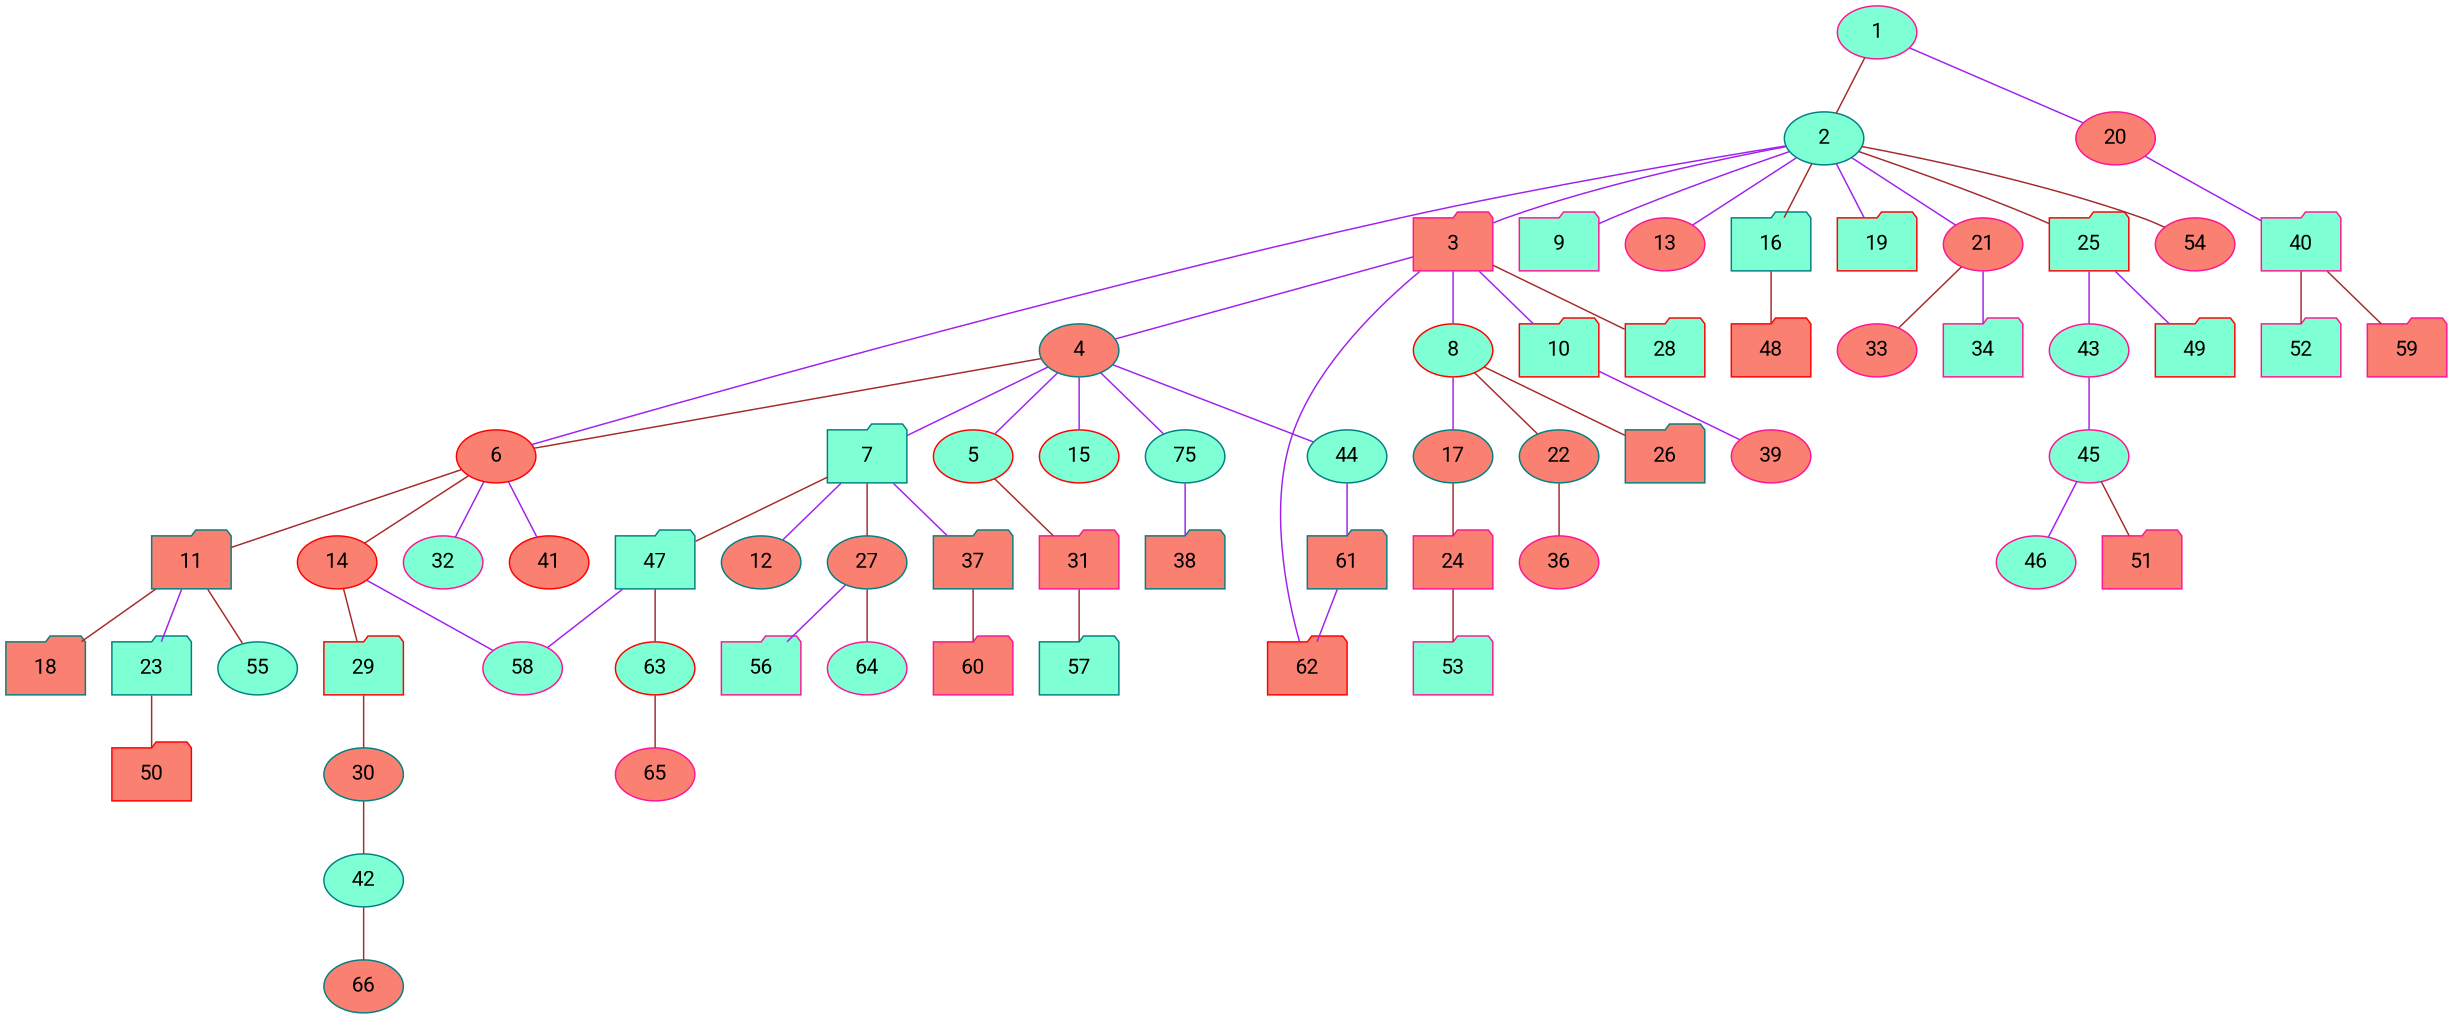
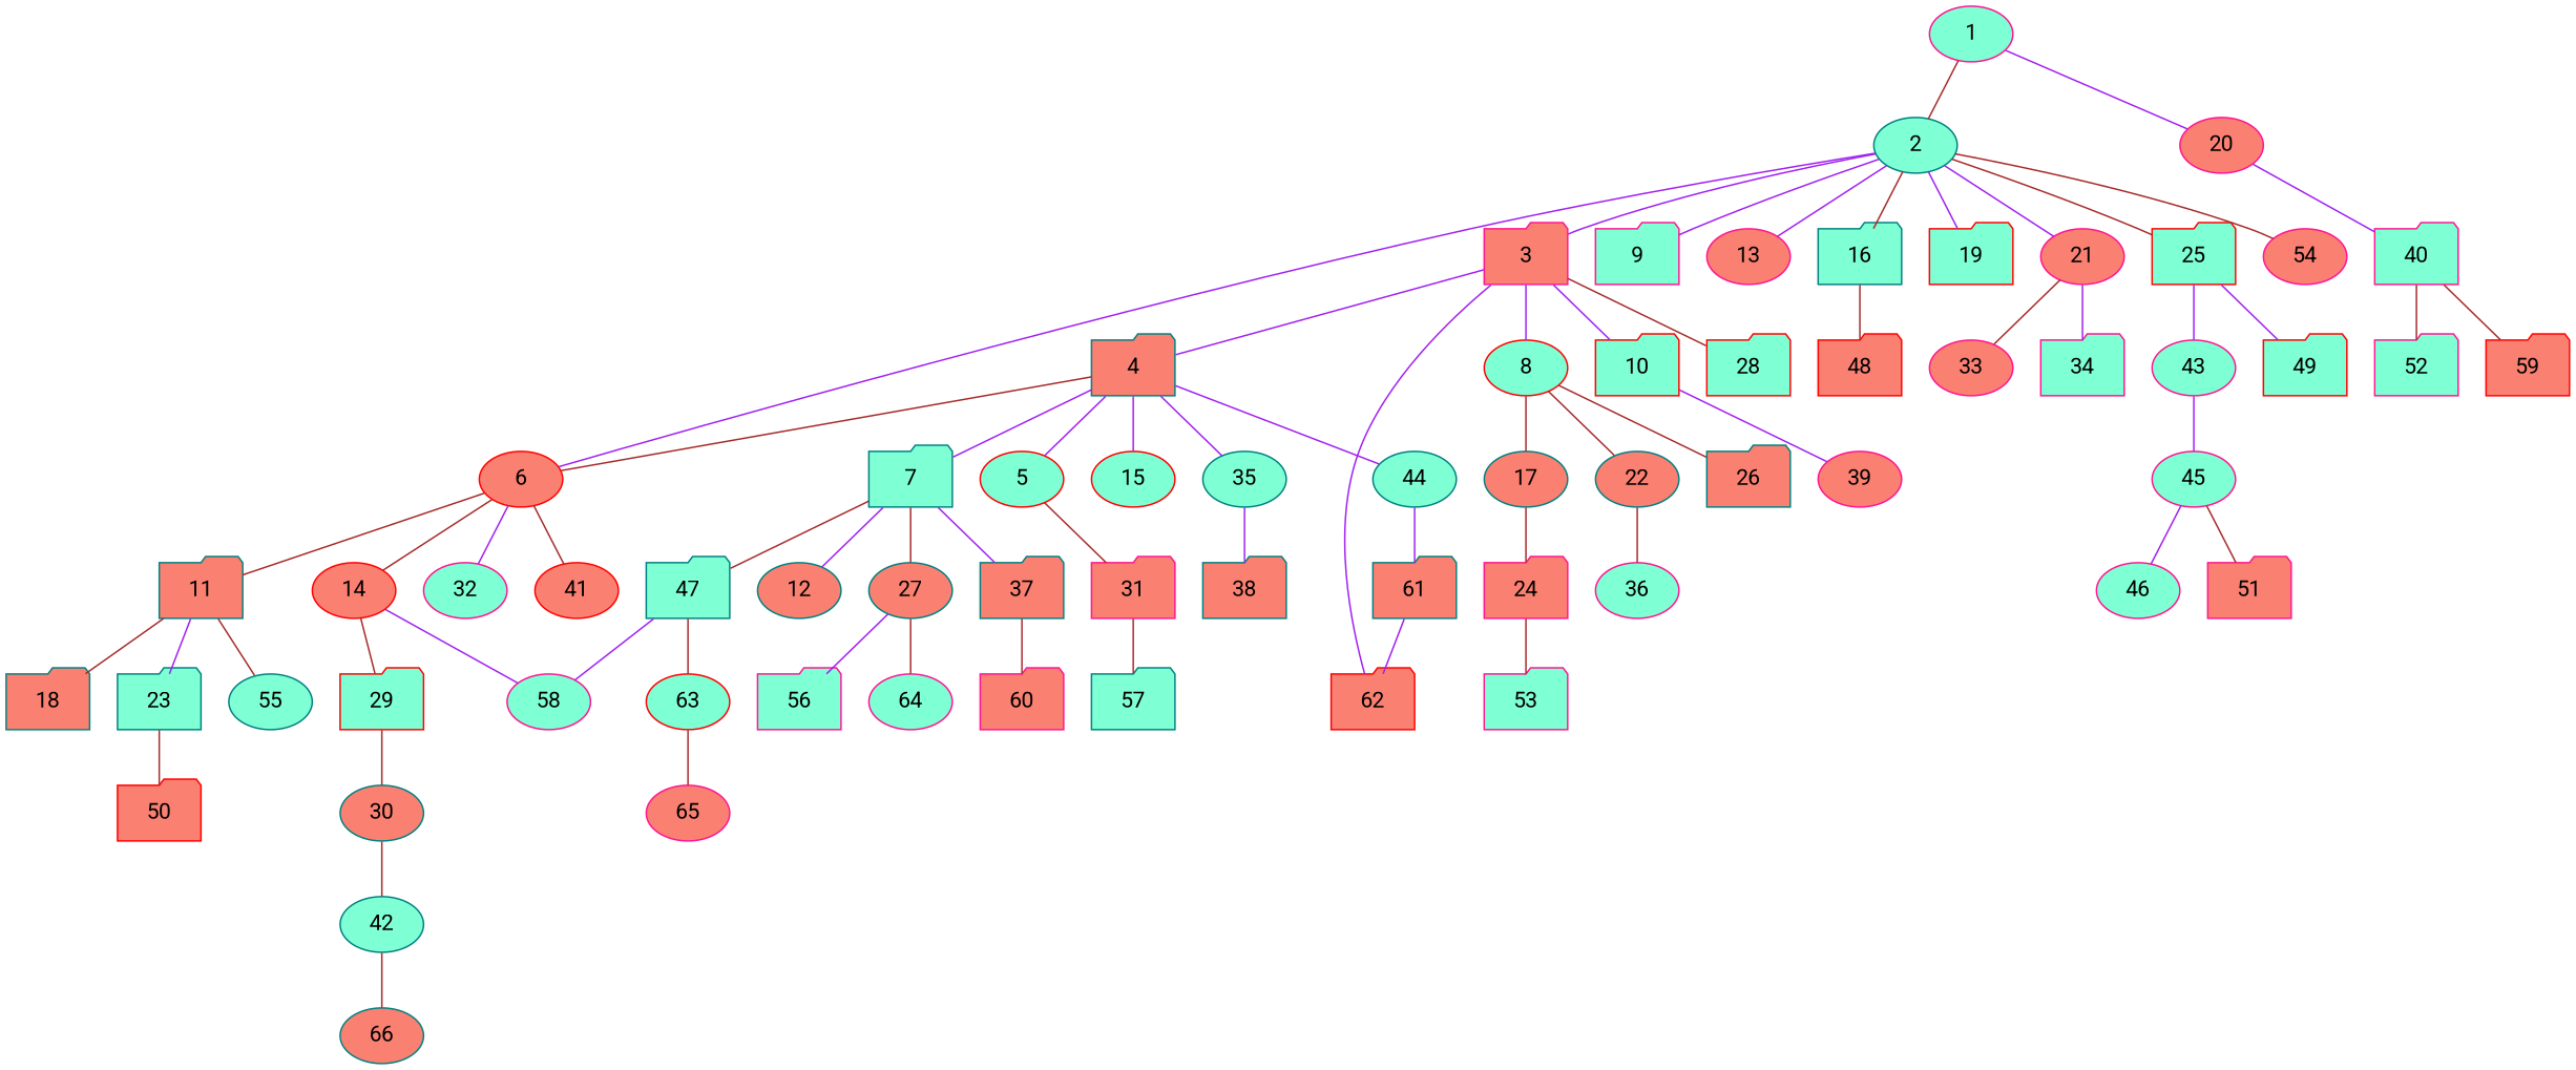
  graph {
    fontname=Roboto
    node [color=deeppink fillcolor=aquamarine fontname=Roboto shape=ellipse style=filled]
    edge [color=brown fontname=Roboto]
    2 [color=teal]
    1
    20 [fillcolor=salmon]
    3 [fillcolor=salmon shape=folder]
    6 [color=red fillcolor=salmon]
    9 [shape=folder]
    13 [fillcolor=salmon]
    16 [color=teal shape=folder]
    19 [color=red shape=folder]
    21 [fillcolor=salmon]
    25 [color=red shape=folder]
    54 [fillcolor=salmon]
    40 [shape=folder]
-   4 [color=teal fillcolor=salmon]
+   4 [color=teal fillcolor=salmon shape=folder]
    8 [color=red]
    10 [color=red shape=folder]
    28 [color=red shape=folder]
    62 [color=red fillcolor=salmon shape=folder]
    11 [color=teal fillcolor=salmon shape=folder]
    14 [color=red fillcolor=salmon]
    32
    41 [color=red fillcolor=salmon]
    48 [color=red fillcolor=salmon shape=folder]
    33 [fillcolor=salmon]
    34 [shape=folder]
    43
    49 [color=red shape=folder]
    5 [color=red]
    7 [color=teal shape=folder]
    15 [color=red]
-   35 [color=teal label=75]
+   35 [color=teal]
    44 [color=teal]
    17 [color=teal fillcolor=salmon]
    22 [color=teal fillcolor=salmon]
    26 [color=teal fillcolor=salmon shape=folder]
    39 [fillcolor=salmon]
    31 [fillcolor=salmon shape=folder]
    12 [color=teal fillcolor=salmon]
    27 [color=teal fillcolor=salmon]
    37 [color=teal fillcolor=salmon shape=folder]
    47 [color=teal shape=folder]
    38 [color=teal fillcolor=salmon shape=folder]
    61 [color=teal fillcolor=salmon shape=folder]
    57 [color=teal shape=folder]
    18 [color=teal fillcolor=salmon shape=folder]
    23 [color=teal shape=folder]
    55 [color=teal]
    29 [color=red shape=folder]
    58
    56 [shape=folder]
    64
    60 [fillcolor=salmon shape=folder]
    63 [color=red]
    24 [fillcolor=salmon shape=folder]
-   36 [fillcolor=salmon]
+   36
    50 [color=red fillcolor=salmon shape=folder]
    30 [color=teal fillcolor=salmon]
    53 [shape=folder]
    52 [shape=folder]
-   59 [fillcolor=salmon shape=folder]
+   59 [color=red fillcolor=salmon shape=folder]
    45
    42 [color=teal]
    66 [color=teal fillcolor=salmon]
    46
    51 [fillcolor=salmon shape=folder]
    65 [fillcolor=salmon]
    2 -- 3 [color=purple]
    2 -- 6 [color=purple]
    2 -- 9 [color=purple]
    2 -- 13 [color=purple]
    2 -- 16
    2 -- 19 [color=purple]
    2 -- 21 [color=purple]
    2 -- 25
    2 -- 54
    1 -- 2
    1 -- 20 [color=purple]
    20 -- 40 [color=purple]
    3 -- 4 [color=purple]
    3 -- 8 [color=purple]
    3 -- 10 [color=purple]
    3 -- 28
    3 -- 62 [color=purple]
    6 -- 11
    6 -- 14
    6 -- 32 [color=purple]
-   6 -- 41 [color=purple]
+   6 -- 41
    16 -- 48
    21 -- 33
    21 -- 34 [color=purple]
    25 -- 43 [color=purple]
    25 -- 49 [color=purple]
    40 -- 52
    40 -- 59
    4 -- 6
    4 -- 5 [color=purple]
    4 -- 7 [color=purple]
    4 -- 15 [color=purple]
    4 -- 35 [color=purple]
    4 -- 44 [color=purple]
-   8 -- 17 [color=purple]
+   8 -- 17
    8 -- 22
    8 -- 26
    10 -- 39 [color=purple]
    11 -- 18
    11 -- 23 [color=purple]
    11 -- 55
    14 -- 29
    14 -- 58 [color=purple]
    43 -- 45 [color=purple]
    5 -- 31
    7 -- 12 [color=purple]
    7 -- 27
    7 -- 37 [color=purple]
    7 -- 47
    35 -- 38 [color=purple]
    44 -- 61 [color=purple]
    17 -- 24
    22 -- 36
    31 -- 57
    27 -- 56 [color=purple]
    27 -- 64
    37 -- 60
    47 -- 58 [color=purple]
    47 -- 63
    61 -- 62 [color=purple]
    23 -- 50
    29 -- 30
    63 -- 65
    24 -- 53
    30 -- 42
    45 -- 46 [color=purple]
    45 -- 51
    42 -- 66
  }
